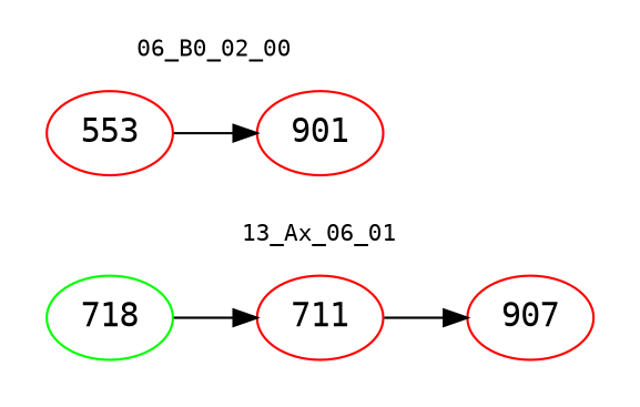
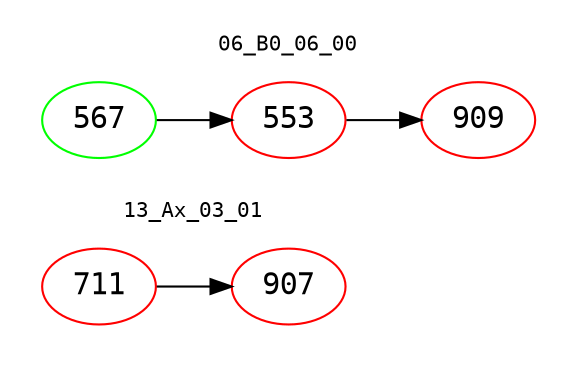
  digraph {
    fontname="DejaVu Sans Mono"
    rankdir=LR
    node [color=red fontname="DejaVu Sans Mono"]
    edge [color=black fontname="DejaVu Sans Mono"]
-   n1 [color=green label=718]
    n2 [label=711]
    n3 [label=907]
+   n4 [color=green label=567]
    n5 [label=553]
-   n6 [label=901]
+   n6 [label=909]
    subgraph cluster_1 {
      color=white
      fontsize=10
-     label="13_Ax_06_01"
-     n1
+     label="13_Ax_03_01"
      n2
      n3
    }
    subgraph cluster_2 {
      color=white
      fontsize=10
-     label="06_B0_02_00"
+     label="06_B0_06_00"
+     n4
      n5
      n6
    }
-   n1 -> n2
    n2 -> n3
+   n4 -> n5
    n5 -> n6
  }
